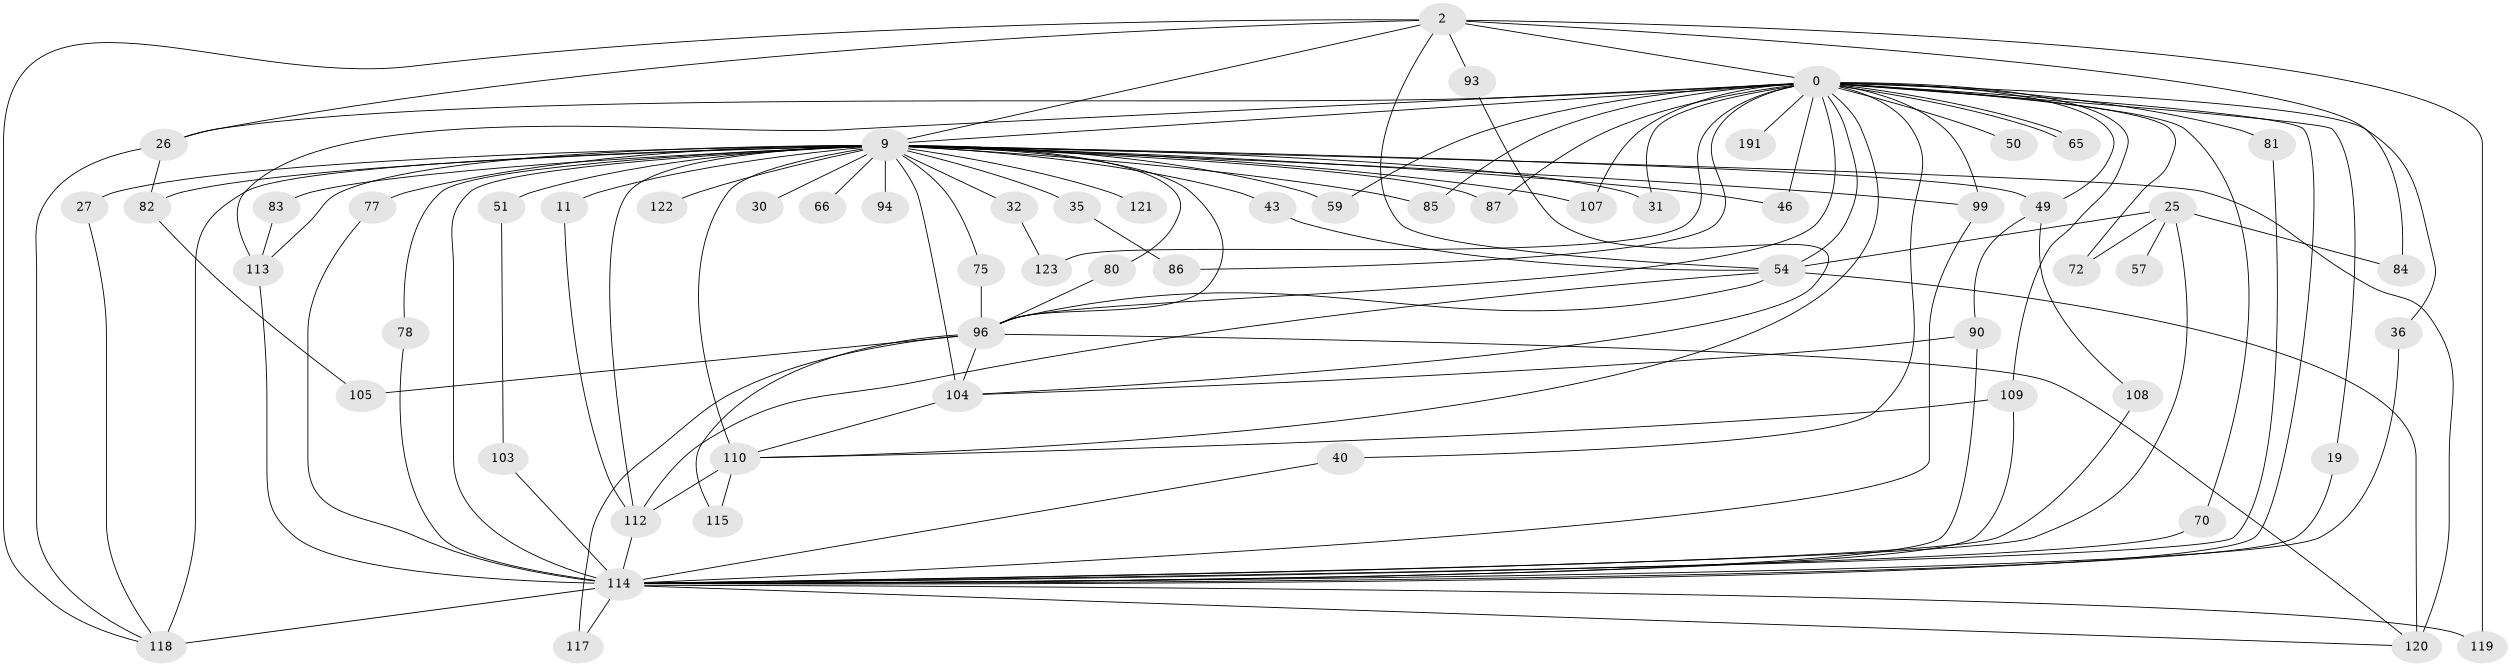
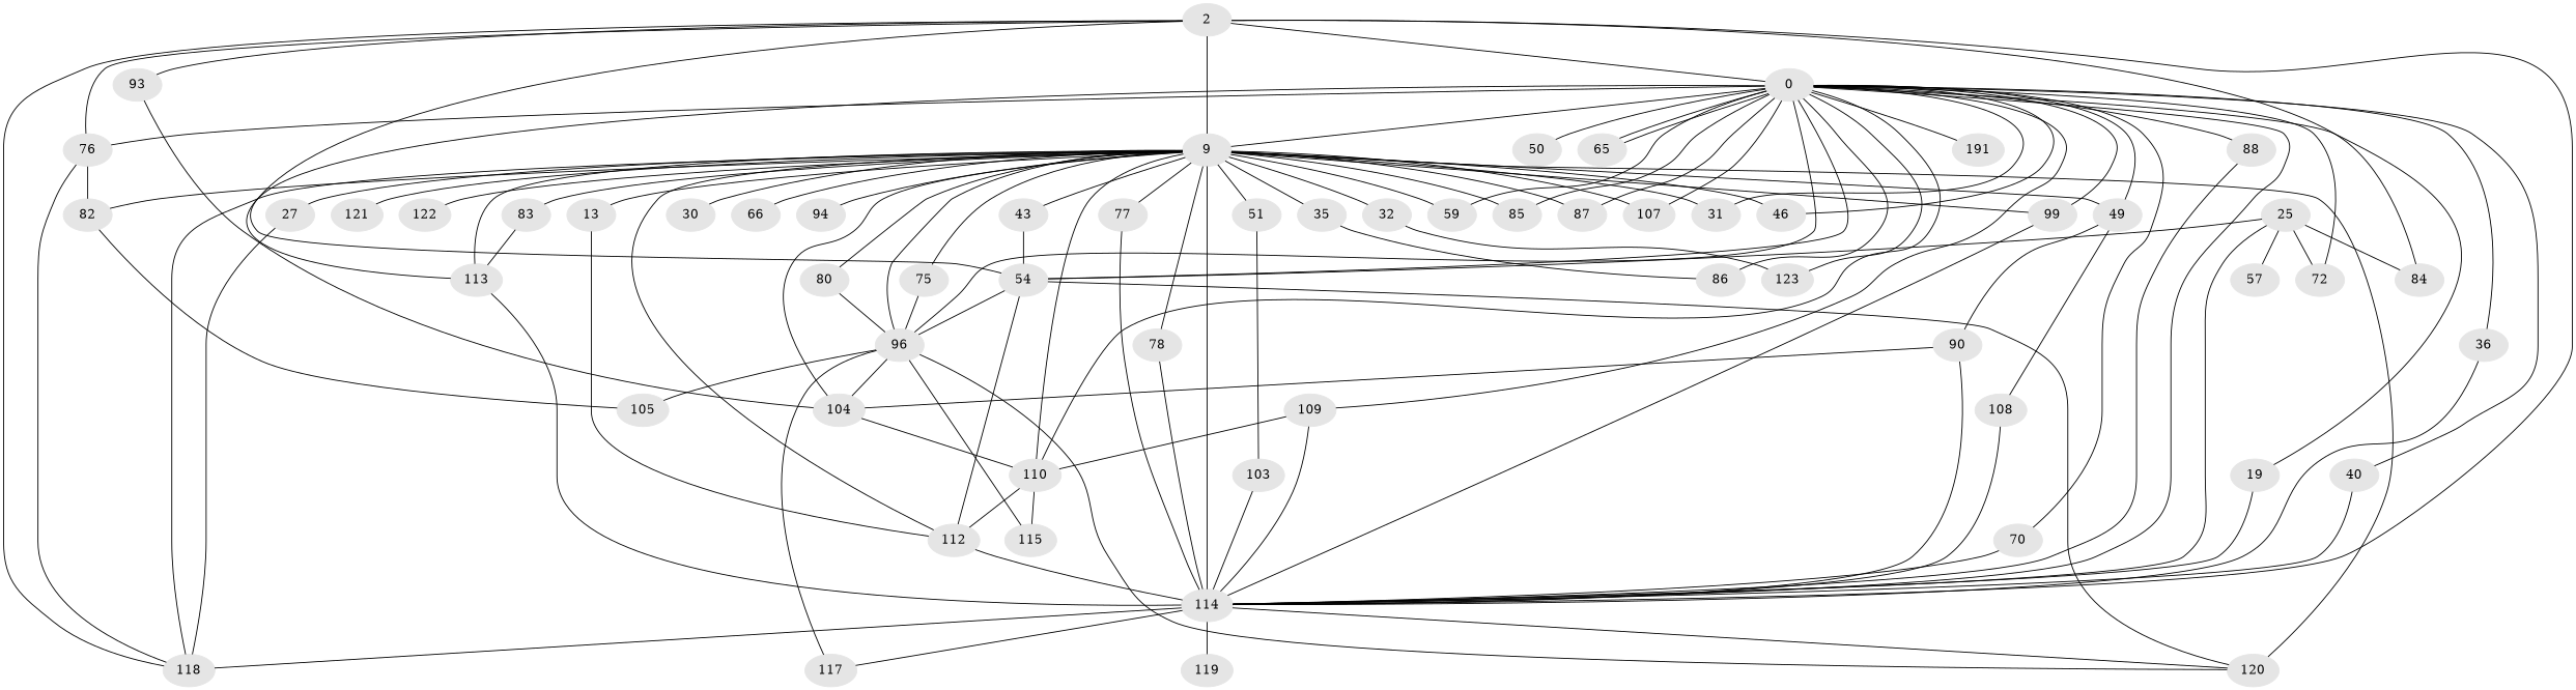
  graph {
    node [color=gray90 style=filled]
    2 [super="+1"]
    n2 [label=0 super="+5"]
    9 [super="+4+7"]
    54 [super="+42+12"]
-   76 [super="+74" label=26]
+   76 [super="+74"]
    84
    93
    114 [super="+29+106+18"]
    118 [super="+95+116"]
    19
    31
    36
    40
    46
    50
    59
    65
    70
    72
-   81 [super="+60"]
+   81 [super="+60" label=88]
    85
    86 [super="+34"]
    87
    n24 [label=49 super="+38"]
    96 [super="+39+28"]
    99 [super="+88"]
    107 [super="+62+71"]
    109 [super="+68"]
    110 [super="+98+23+52"]
    n30 [label=191]
    113 [super="+100+102"]
    123
-   11
+   11 [label=13]
    27
    30
    32
    35
    43
    51
    66
    75 [super="+47"]
    77 [super="+67"]
    78 [super="+69"]
    80
    82 [super="+49"]
    83
    94
    104 [super="+101+92"]
    112 [super="+79+91"]
    120 [super="+26+53+45"]
    121
    122
    117
    119 [super="+61"]
    90
    108
    105
    115
    103
    25
    57
    2 -- n2 [weight=4]
    2 -- 9 [weight=8]
    2 -- 54
    2 -- 76
    2 -- 84
    2 -- 93
-   2 -- 119 [weight=5]
+   2 -- 114 [weight=5]
    2 -- 118
    n2 -- 9 [weight=8]
    n2 -- 54 [weight=2]
    n2 -- 76
    n2 -- 114 [weight=4]
    n2 -- 19
    n2 -- 31
    n2 -- 36
    n2 -- 40
    n2 -- 46
    n2 -- 50 [weight=2]
    n2 -- 59
    n2 -- 65
    n2 -- 65
    n2 -- 70
    n2 -- 72
    n2 -- 81 [weight=2]
    n2 -- 85
    n2 -- 86 [weight=2]
    n2 -- 87
    n2 -- n24 [weight=2]
    n2 -- 96 [weight=4]
    n2 -- 99
    n2 -- 107 [weight=2]
    n2 -- 109
    n2 -- 110 [weight=3]
    n2 -- n30 [weight=2]
    n2 -- 113 [weight=3]
    n2 -- 123
    9 -- 114 [weight=13]
    9 -- 118
    9 -- 31
    9 -- 46
    9 -- 59
    9 -- 85
    9 -- 87
    9 -- n24
    9 -- 96
    9 -- 99
    9 -- 107 [weight=2]
    9 -- 110 [weight=4]
    9 -- 113
    9 -- 11 [weight=2]
    9 -- 27 [weight=2]
    9 -- 30
    9 -- 32 [weight=2]
    9 -- 35
    9 -- 43
    9 -- 51 [weight=2]
    9 -- 66 [weight=2]
    9 -- 75
    9 -- 77 [weight=2]
    9 -- 78 [weight=2]
    9 -- 80
    9 -- 82 [weight=3]
    9 -- 83
    9 -- 94 [weight=2]
    9 -- 104 [weight=2]
    9 -- 112
    9 -- 120 [weight=4]
    9 -- 121 [weight=2]
    9 -- 122 [weight=2]
    54 -- 96
    54 -- 112 [weight=2]
    54 -- 120 [weight=2]
    76 -- 118
    76 -- 82
    93 -- 104
    114 -- 118 [weight=2]
    114 -- 120
    114 -- 117
    114 -- 119 [weight=3]
    19 -- 114
    36 -- 114
    40 -- 114
    70 -- 114
    81 -- 114
    n24 -- 90
    n24 -- 108
    96 -- 104
    96 -- 120
    96 -- 117
    96 -- 105
    96 -- 115
    99 -- 114
    109 -- 114
    109 -- 110
    110 -- 112
    110 -- 115
    113 -- 114 [weight=2]
    11 -- 112
    27 -- 118
    32 -- 123
    35 -- 86
    43 -- 54
    51 -- 103
    75 -- 96
    77 -- 114
    78 -- 114 [weight=2]
    80 -- 96
    82 -- 105
    83 -- 113
    104 -- 110
    112 -- 114 [weight=3]
    90 -- 114
    90 -- 104
    108 -- 114
    103 -- 114
    25 -- 54
    25 -- 84
    25 -- 114 [weight=2]
    25 -- 72
    25 -- 57
  }
